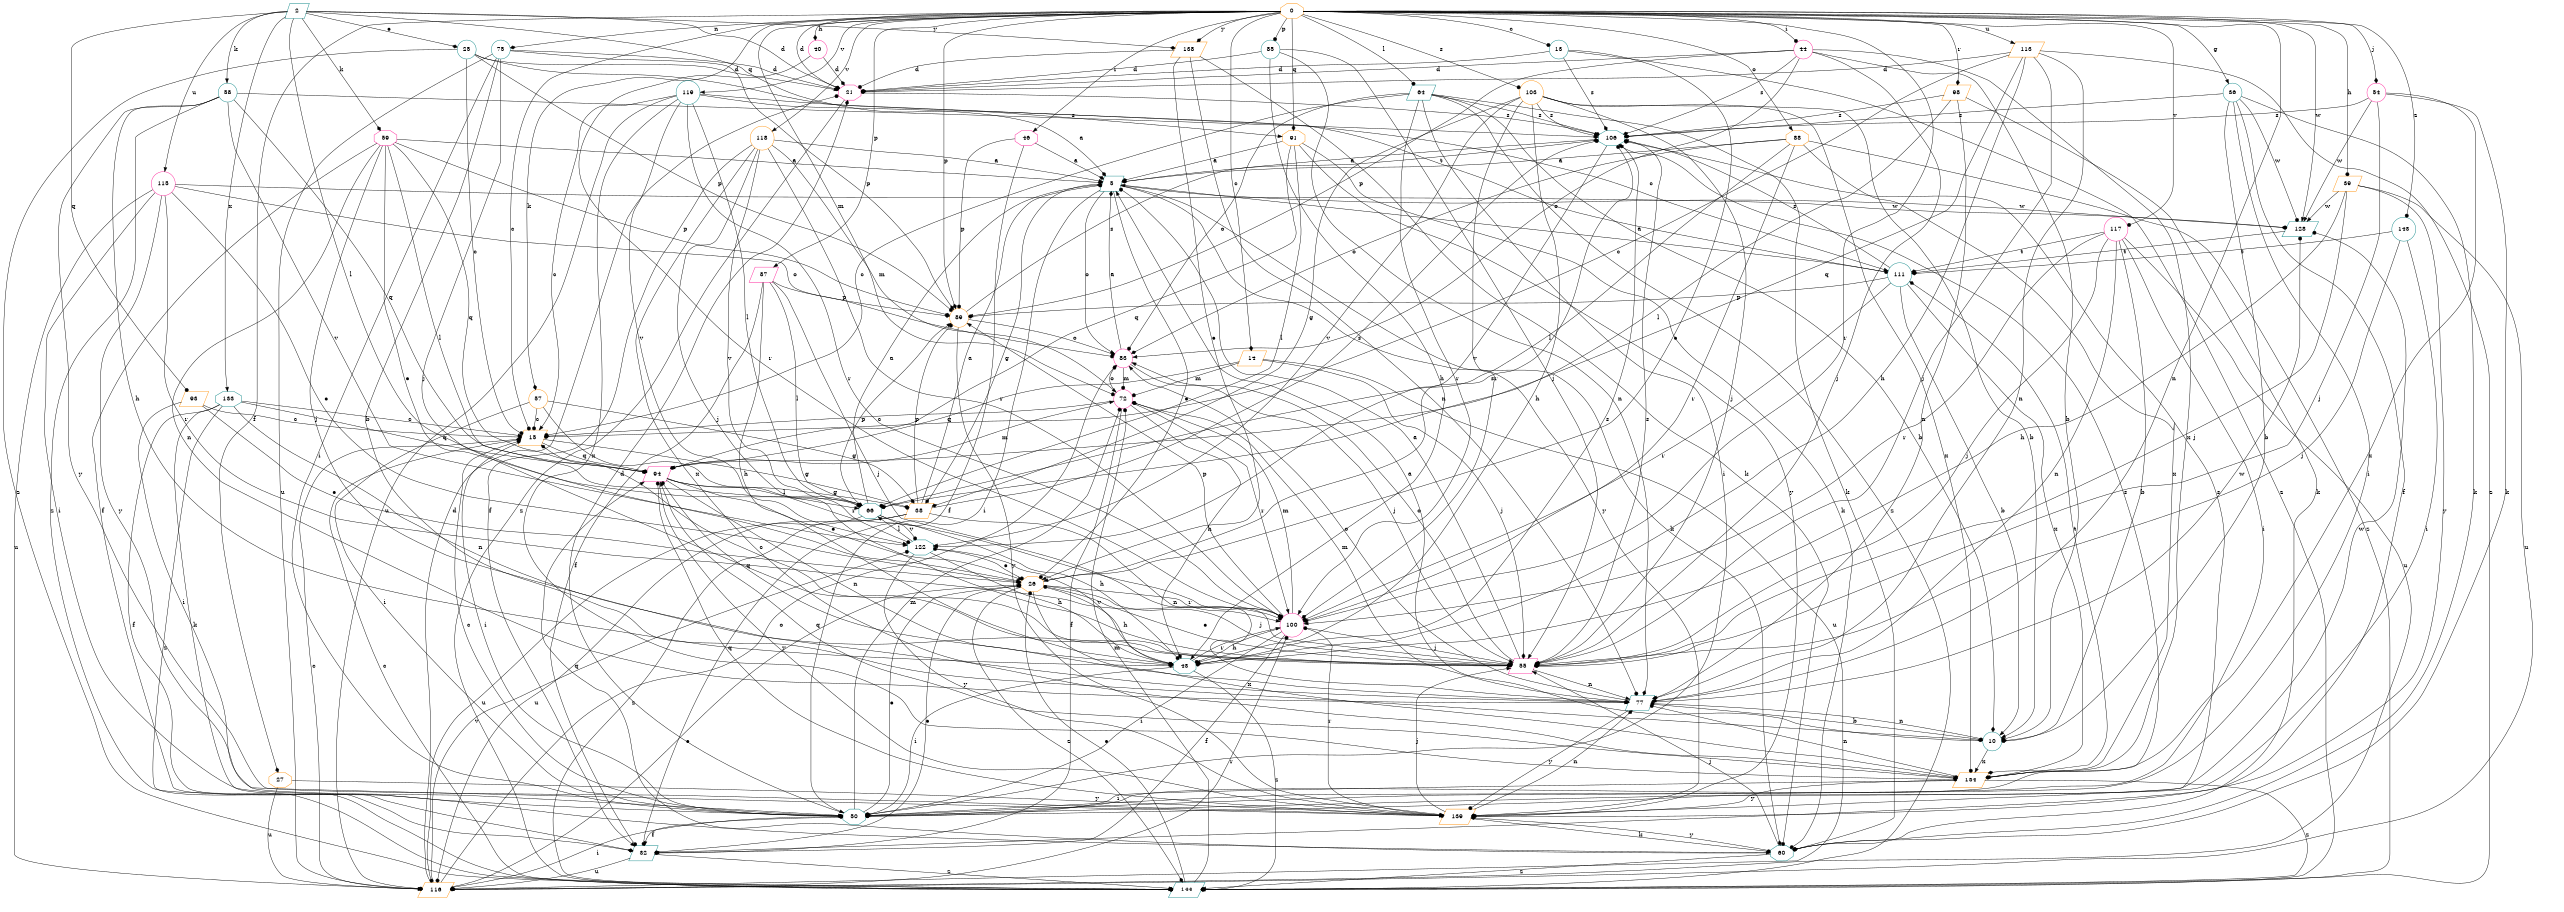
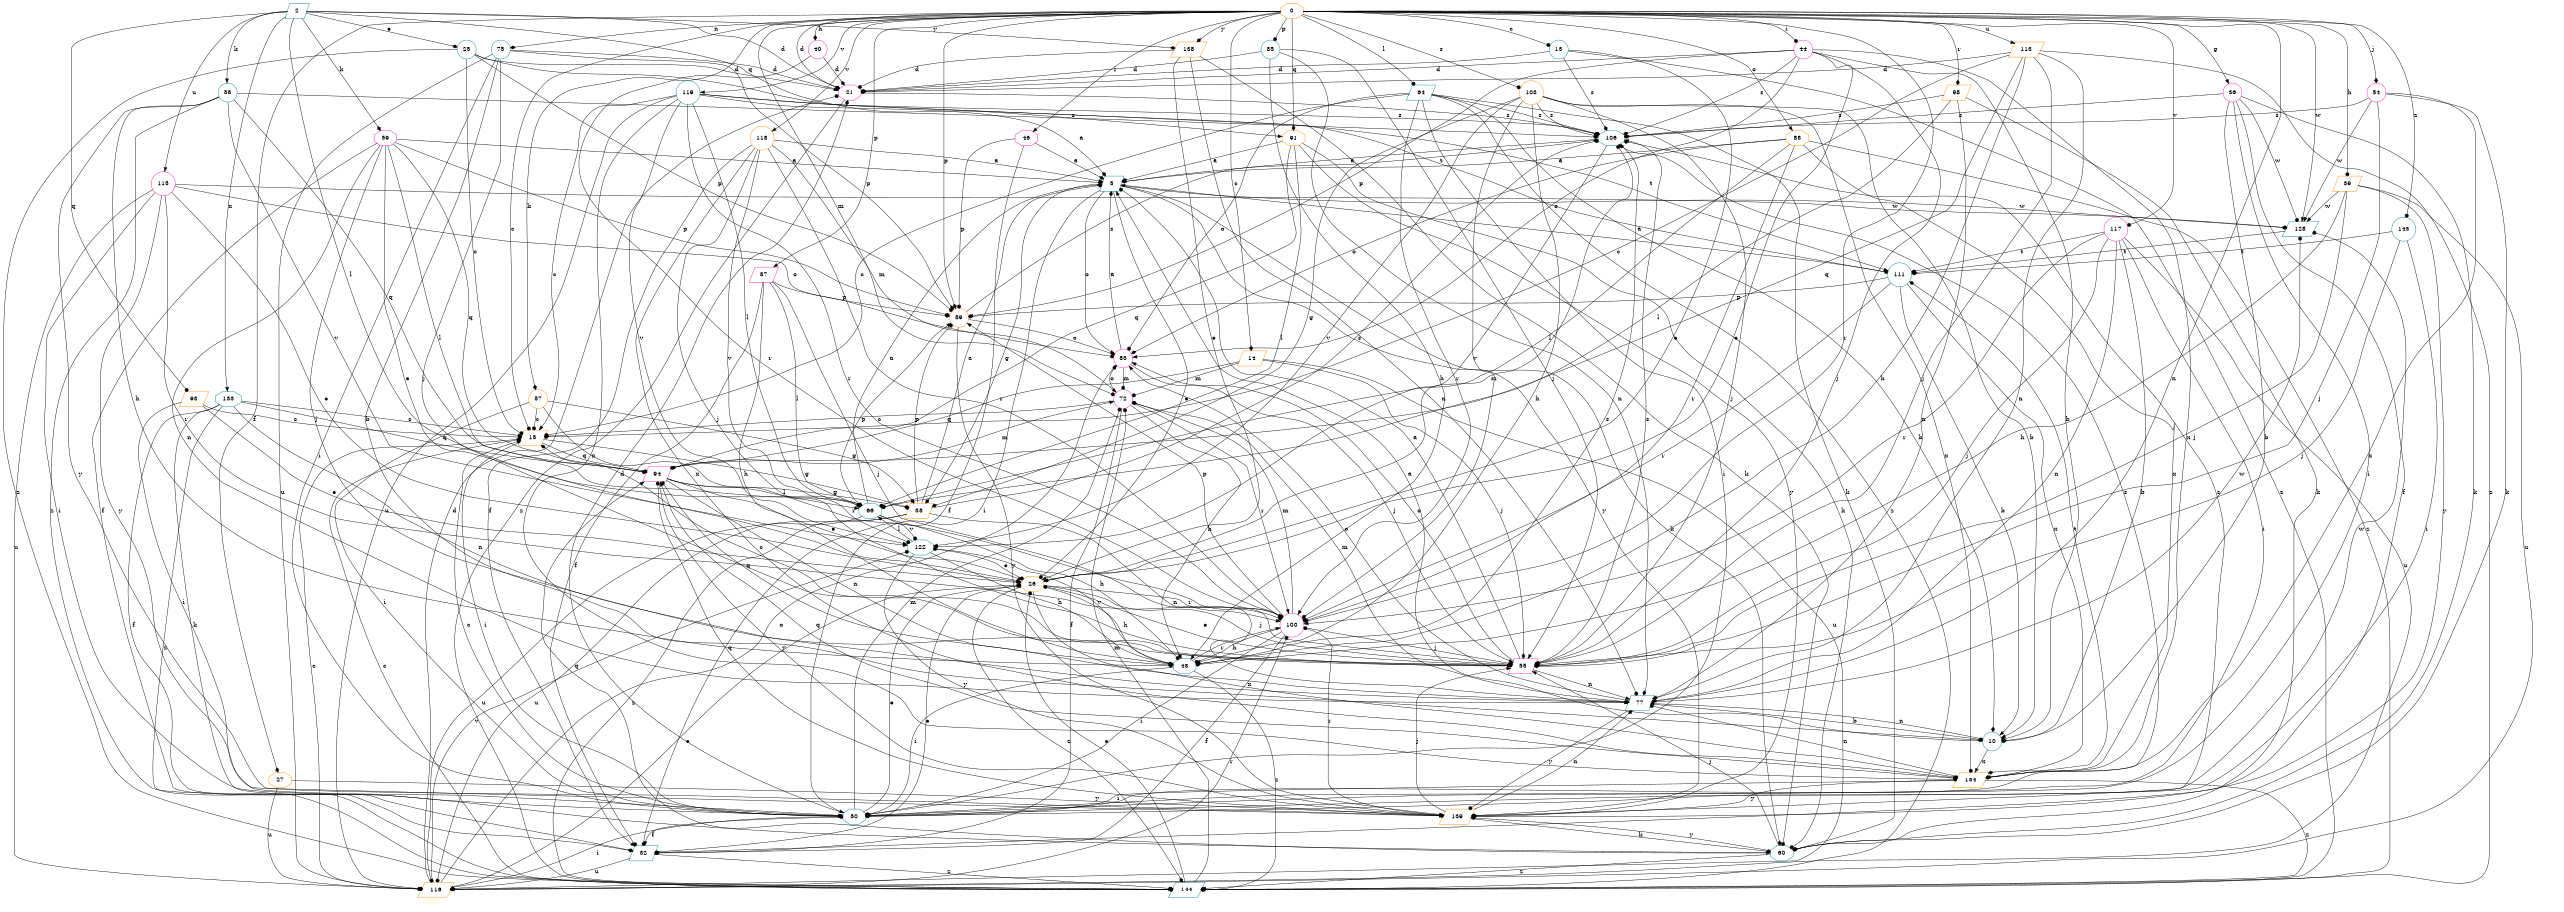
  strict digraph {
    node [color=teal shape=circle]
    edge [arrowhead=dot]
    0 [color=darkorange shape=octagon]
    13
    14 [color=darkorange shape=parallelogram]
    15 [color=darkorange shape=parallelogram]
    21 [color=deeppink shape=octagon]
    27 [color=darkorange shape=octagon]
-   36
+   36 [color=deeppink]
    39 [color=darkorange shape=parallelogram]
    40 [color=deeppink]
    44 [color=deeppink]
    46 [color=deeppink shape=octagon]
    54 [color=deeppink]
    57 [color=darkorange]
    64 [shape=parallelogram]
    72 [color=deeppink]
    75
    77 [shape=parallelogram]
    n18 [color=darkorange label=88 shape=octagon]
    85
    87 [color=deeppink shape=parallelogram]
    89 [color=darkorange]
    91 [color=darkorange shape=octagon]
    98 [color=darkorange shape=parallelogram]
    100 [color=deeppink]
    103 [color=darkorange]
    113 [color=darkorange shape=parallelogram]
    117 [color=deeppink]
    118 [color=darkorange]
    119
    128 [shape=parallelogram]
    138 [color=darkorange shape=parallelogram]
    143
    26 [color=darkorange shape=octagon]
    106 [shape=octagon]
    144 [shape=parallelogram]
    55 [color=deeppink shape=parallelogram]
    94 [color=deeppink shape=parallelogram]
    116 [color=darkorange shape=parallelogram]
    38 [color=darkorange shape=parallelogram]
    50 [shape=octagon]
    139 [color=darkorange shape=parallelogram]
    60 [shape=octagon]
    10
    32 [shape=parallelogram]
    43 [shape=octagon]
    83 [color=deeppink]
    134 [color=darkorange shape=parallelogram]
    5 [shape=parallelogram]
    66 [shape=octagon]
    122 [shape=octagon]
    111
    2 [shape=parallelogram]
    25
    58
    59 [color=deeppink shape=octagon]
    93 [color=darkorange shape=parallelogram]
    115 [color=deeppink]
    133 [shape=octagon]
    0 -> 13 [label=c]
    0 -> 14 [arrowhead=diamond label=c]
    0 -> 15 [label=c]
    0 -> 21 [label=d]
    0 -> 27 [arrowhead=diamond label=f]
    0 -> 36 [arrowhead=normal label=g]
    0 -> 39 [label=h]
    0 -> 40 [arrowhead=diamond label=h]
    0 -> 44 [label=i]
    0 -> 46 [arrowhead=normal label=i]
    0 -> 54 [arrowhead=diamond label=j]
    0 -> 57 [arrowhead=diamond label=k]
    0 -> 64 [label=l]
    0 -> 72 [label=m]
    0 -> 75 [arrowhead=diamond label=n]
    0 -> 77 [arrowhead=diamond label=n]
    0 -> n18 [arrowhead=normal label=o]
    0 -> 85 [label=p]
    0 -> 87 [arrowhead=normal label=p]
    0 -> 89 [arrowhead=diamond label=p]
    0 -> 91 [arrowhead=diamond label=q]
    0 -> 98 [arrowhead=diamond label=r]
    0 -> 100 [arrowhead=diamond label=r]
    0 -> 103 [label=s]
    0 -> 113 [arrowhead=normal label=u]
    0 -> 117 [label=v]
    0 -> 118 [arrowhead=normal label=v]
    0 -> 119 [arrowhead=normal label=v]
    0 -> 128 [arrowhead=normal label=w]
    0 -> 138 [arrowhead=diamond label=y]
    0 -> 143 [label=z]
    13 -> 21 [label=d]
    13 -> 26 [arrowhead=normal label=e]
    13 -> 106 [arrowhead=diamond label=s]
    13 -> 144 [label=z]
    14 -> 72 [label=m]
    14 -> 55 [arrowhead=diamond label=j]
    14 -> 94 [arrowhead=normal label=q]
    14 -> 116 [arrowhead=diamond label=u]
    15 -> 94 [label=q]
    15 -> 38 [arrowhead=diamond label=g]
    15 -> 50 [arrowhead=diamond label=i]
    21 -> 106 [arrowhead=normal label=s]
    21 -> 144 [arrowhead=diamond label=z]
    27 -> 116 [arrowhead=normal label=u]
    27 -> 139 [arrowhead=normal label=y]
    36 -> 128 [label=w]
    36 -> 106 [arrowhead=diamond label=s]
    36 -> 50 [arrowhead=normal label=i]
    36 -> 60 [arrowhead=diamond label=k]
    36 -> 10 [arrowhead=diamond label=b]
    36 -> 32 [label=f]
    39 -> 128 [arrowhead=normal label=w]
    39 -> 55 [label=j]
    39 -> 116 [label=u]
    39 -> 139 [arrowhead=diamond label=y]
    39 -> 43 [label=h]
    40 -> 21 [arrowhead=diamond label=d]
    40 -> 100 [arrowhead=normal label=r]
    44 -> 21 [arrowhead=diamond label=d]
    44 -> 89 [arrowhead=normal label=p]
+   44 -> 26 [arrowhead=diamond label=e]
    44 -> 106 [arrowhead=diamond label=s]
    44 -> 55 [arrowhead=diamond label=j]
    44 -> 10 [label=b]
    44 -> 83 [arrowhead=normal label=o]
    44 -> 134 [arrowhead=diamond label=x]
    46 -> 89 [label=p]
    46 -> 32 [label=f]
    46 -> 5 [arrowhead=diamond label=a]
    54 -> 128 [arrowhead=normal label=w]
    54 -> 106 [arrowhead=diamond label=s]
    54 -> 55 [arrowhead=diamond label=j]
    54 -> 60 [arrowhead=diamond label=k]
    54 -> 134 [arrowhead=normal label=x]
    57 -> 15 [label=c]
    57 -> 100 [label=r]
    57 -> 38 [arrowhead=diamond label=g]
    57 -> 50 [arrowhead=diamond label=i]
    64 -> 15 [label=c]
    64 -> 100 [arrowhead=normal label=r]
    64 -> 106 [label=s]
    64 -> 144 [arrowhead=diamond label=z]
    64 -> 50 [label=i]
    64 -> 60 [label=k]
    64 -> 10 [arrowhead=diamond label=b]
    64 -> 83 [label=o]
    72 -> 15 [arrowhead=diamond label=c]
    72 -> 100 [arrowhead=normal label=r]
    72 -> 32 [label=f]
    72 -> 43 [arrowhead=diamond label=h]
    72 -> 83 [arrowhead=normal label=o]
    75 -> 21 [label=d]
    75 -> 89 [arrowhead=diamond label=p]
    75 -> 55 [arrowhead=normal label=j]
    75 -> 116 [arrowhead=normal label=u]
    75 -> 50 [label=i]
    75 -> 10 [arrowhead=diamond label=b]
    77 -> 72 [arrowhead=diamond label=m]
    77 -> 128 [label=w]
    77 -> 139 [label=y]
    77 -> 10 [label=b]
    77 -> 83 [arrowhead=normal label=o]
    n18 -> 100 [arrowhead=diamond label=r]
    n18 -> 144 [label=z]
    n18 -> 83 [arrowhead=diamond label=o]
    n18 -> 134 [arrowhead=diamond label=x]
    n18 -> 5 [arrowhead=diamond label=a]
    n18 -> 66 [arrowhead=diamond label=l]
    85 -> 21 [arrowhead=diamond label=d]
    85 -> 77 [arrowhead=diamond label=n]
    85 -> 55 [arrowhead=normal label=j]
    85 -> 43 [arrowhead=normal label=h]
    87 -> 89 [arrowhead=diamond label=p]
    87 -> 55 [arrowhead=normal label=j]
    87 -> 32 [label=f]
    87 -> 43 [arrowhead=diamond label=h]
    87 -> 66 [label=l]
    89 -> 106 [arrowhead=diamond label=s]
    89 -> 139 [arrowhead=normal label=y]
    89 -> 83 [label=o]
    91 -> 94 [arrowhead=normal label=q]
    91 -> 139 [label=y]
    91 -> 60 [label=k]
    91 -> 5 [arrowhead=diamond label=a]
    91 -> 66 [label=l]
    98 -> 77 [arrowhead=normal label=n]
    98 -> 106 [label=s]
    98 -> 60 [label=k]
    98 -> 66 [label=l]
    100 -> 72 [label=m]
    100 -> 89 [arrowhead=normal label=p]
    100 -> 55 [label=j]
    100 -> 50 [arrowhead=diamond label=i]
    100 -> 32 [arrowhead=normal label=f]
    100 -> 43 [label=h]
    103 -> 100 [arrowhead=diamond label=r]
    103 -> 106 [arrowhead=normal label=s]
    103 -> 55 [arrowhead=normal label=j]
    103 -> 38 [arrowhead=diamond label=g]
    103 -> 10 [arrowhead=normal label=b]
    103 -> 43 [arrowhead=normal label=h]
    103 -> 134 [label=x]
    103 -> 122 [arrowhead=normal label=v]
    113 -> 15 [label=c]
    113 -> 21 [label=d]
    113 -> 77 [arrowhead=diamond label=n]
    113 -> 144 [label=z]
    113 -> 55 [label=j]
    113 -> 94 [label=q]
    113 -> 43 [arrowhead=diamond label=h]
    117 -> 77 [arrowhead=normal label=n]
    117 -> 100 [arrowhead=normal label=r]
    117 -> 55 [arrowhead=diamond label=j]
    117 -> 116 [arrowhead=normal label=u]
    117 -> 50 [label=i]
    117 -> 10 [label=b]
    117 -> 111 [arrowhead=diamond label=t]
    118 -> 72 [arrowhead=normal label=m]
    118 -> 100 [arrowhead=normal label=r]
    118 -> 55 [arrowhead=normal label=j]
    118 -> 32 [arrowhead=normal label=f]
    118 -> 134 [arrowhead=normal label=x]
    118 -> 5 [arrowhead=normal label=a]
    118 -> 122 [label=v]
    119 -> 15 [arrowhead=normal label=c]
    119 -> 100 [label=r]
-   111 -> 106 [label=s]
+   119 -> 106 [label=s]
    119 -> 116 [label=u]
    119 -> 134 [label=x]
    119 -> 5 [arrowhead=diamond label=a]
    119 -> 66 [arrowhead=normal label=l]
    119 -> 122 [arrowhead=normal label=v]
-   119 -> 111 [arrowhead=normal label=c]
+   119 -> 111 [arrowhead=normal label=t]
    128 -> 111 [arrowhead=diamond label=t]
    138 -> 21 [label=d]
    138 -> 77 [label=n]
    138 -> 26 [arrowhead=normal label=e]
    138 -> 60 [label=k]
    143 -> 55 [arrowhead=diamond label=j]
    143 -> 50 [label=i]
    143 -> 111 [arrowhead=diamond label=t]
    26 -> 100 [arrowhead=normal label=r]
    26 -> 106 [label=s]
    26 -> 144 [arrowhead=diamond label=z]
    26 -> 55 [label=j]
    26 -> 43 [arrowhead=normal label=h]
    26 -> 134 [label=x]
    106 -> 5 [arrowhead=normal label=a]
    106 -> 122 [arrowhead=normal label=v]
    144 -> 15 [label=c]
    144 -> 72 [label=m]
    144 -> 26 [label=e]
    55 -> 15 [arrowhead=diamond label=c]
    55 -> 77 [arrowhead=normal label=n]
    55 -> 26 [label=e]
    55 -> 106 [arrowhead=normal label=s]
    55 -> 83 [arrowhead=normal label=o]
    55 -> 5 [label=a]
    94 -> 72 [arrowhead=normal label=m]
    94 -> 77 [arrowhead=normal label=n]
    94 -> 26 [arrowhead=normal label=e]
    94 -> 38 [label=g]
    94 -> 139 [arrowhead=normal label=y]
    94 -> 66 [arrowhead=normal label=l]
    116 -> 15 [arrowhead=diamond label=c]
    116 -> 21 [label=d]
    116 -> 100 [label=r]
    116 -> 26 [label=e]
    116 -> 50 [label=i]
    116 -> 83 [arrowhead=diamond label=o]
    116 -> 122 [label=v]
    38 -> 77 [arrowhead=diamond label=n]
    38 -> 89 [label=p]
    38 -> 106 [label=s]
    38 -> 144 [label=z]
    38 -> 116 [label=u]
    38 -> 5 [label=a]
    50 -> 15 [label=c]
    50 -> 21 [arrowhead=diamond label=d]
    50 -> 72 [label=m]
    50 -> 128 [label=w]
    50 -> 26 [arrowhead=normal label=e]
    50 -> 106 [arrowhead=diamond label=s]
    50 -> 32 [arrowhead=normal label=f]
    139 -> 77 [arrowhead=diamond label=n]
    139 -> 100 [label=r]
    139 -> 106 [label=s]
    139 -> 55 [arrowhead=normal label=j]
    139 -> 94 [label=q]
    139 -> 60 [label=k]
    60 -> 144 [arrowhead=normal label=z]
    60 -> 55 [arrowhead=normal label=j]
    60 -> 94 [arrowhead=normal label=q]
    60 -> 139 [arrowhead=diamond label=y]
    10 -> 77 [label=n]
    10 -> 134 [arrowhead=normal label=x]
    10 -> 5 [arrowhead=normal label=a]
    32 -> 26 [label=e]
    32 -> 144 [arrowhead=normal label=z]
    32 -> 116 [label=u]
    43 -> 100 [arrowhead=normal label=r]
    43 -> 106 [arrowhead=normal label=s]
    43 -> 144 [arrowhead=normal label=z]
    43 -> 94 [label=q]
    43 -> 50 [label=i]
    43 -> 122 [label=v]
    83 -> 72 [label=m]
    83 -> 55 [arrowhead=normal label=j]
    83 -> 5 [arrowhead=diamond label=a]
    134 -> 77 [label=n]
    134 -> 144 [arrowhead=normal label=z]
    134 -> 94 [arrowhead=normal label=q]
    134 -> 50 [label=i]
    134 -> 139 [arrowhead=normal label=y]
    134 -> 111 [arrowhead=diamond label=t]
    5 -> 128 [arrowhead=diamond label=w]
    5 -> 26 [label=e]
    5 -> 38 [arrowhead=diamond label=g]
    5 -> 50 [arrowhead=normal label=i]
    5 -> 139 [label=y]
    5 -> 60 [arrowhead=diamond label=k]
    5 -> 83 [arrowhead=normal label=o]
    66 -> 89 [arrowhead=normal label=p]
    66 -> 116 [label=u]
    66 -> 43 [label=h]
    66 -> 5 [arrowhead=diamond label=a]
    66 -> 122 [label=v]
    122 -> 26 [label=e]
    122 -> 139 [arrowhead=normal label=y]
    122 -> 43 [arrowhead=diamond label=h]
    122 -> 66 [arrowhead=normal label=l]
    111 -> 89 [label=p]
    111 -> 100 [label=r]
    111 -> 10 [arrowhead=normal label=b]
    111 -> 134 [label=x]
    111 -> 5 [arrowhead=normal label=a]
    2 -> 21 [arrowhead=diamond label=d]
    2 -> 91 [arrowhead=normal label=q]
    2 -> 138 [arrowhead=diamond label=y]
    2 -> 66 [arrowhead=diamond label=l]
    2 -> 25 [arrowhead=diamond label=e]
    2 -> 58 [arrowhead=normal label=k]
    2 -> 59 [arrowhead=diamond label=k]
    2 -> 93 [label=q]
    2 -> 115 [arrowhead=normal label=u]
    2 -> 133 [arrowhead=normal label=x]
    25 -> 15 [label=c]
    25 -> 21 [arrowhead=normal label=d]
    25 -> 89 [label=p]
    25 -> 144 [label=z]
    25 -> 111 [label=t]
    58 -> 106 [arrowhead=diamond label=s]
    58 -> 144 [arrowhead=normal label=z]
    58 -> 94 [arrowhead=diamond label=q]
    58 -> 139 [arrowhead=normal label=y]
    58 -> 43 [arrowhead=diamond label=h]
    58 -> 122 [arrowhead=normal label=v]
    59 -> 77 [arrowhead=normal label=n]
    59 -> 89 [arrowhead=diamond label=p]
    59 -> 26 [arrowhead=normal label=e]
    59 -> 55 [arrowhead=normal label=j]
    59 -> 94 [arrowhead=normal label=q]
    59 -> 32 [arrowhead=diamond label=f]
    59 -> 5 [arrowhead=diamond label=a]
    59 -> 66 [arrowhead=diamond label=l]
    93 -> 15 [label=c]
    93 -> 26 [arrowhead=diamond label=e]
    93 -> 50 [arrowhead=normal label=i]
    115 -> 100 [label=r]
    115 -> 128 [label=w]
    115 -> 26 [arrowhead=normal label=e]
    115 -> 116 [label=u]
    115 -> 50 [arrowhead=normal label=i]
    115 -> 139 [label=y]
    115 -> 83 [label=o]
    133 -> 15 [arrowhead=normal label=c]
    133 -> 77 [arrowhead=diamond label=n]
    133 -> 144 [label=z]
    133 -> 94 [arrowhead=diamond label=q]
    133 -> 60 [arrowhead=normal label=k]
    133 -> 32 [arrowhead=diamond label=f]
  }
